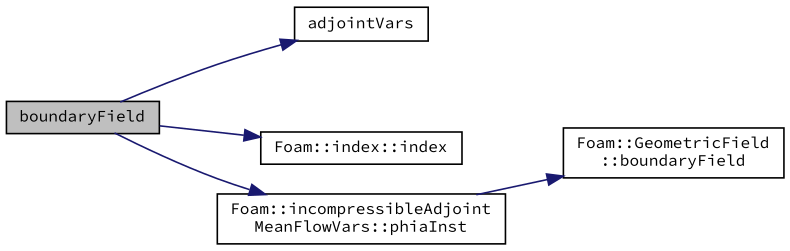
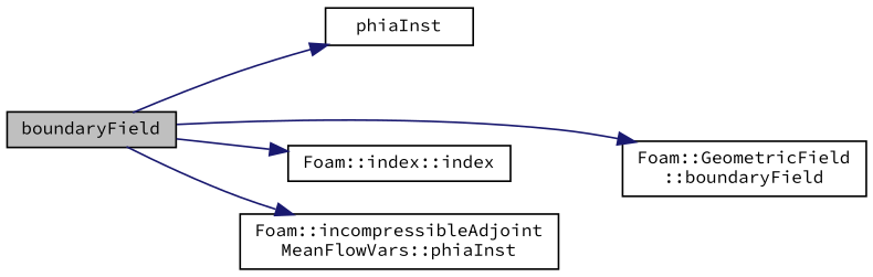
  digraph {
    fontname="Source Code Pro"
    rankdir=LR
    node [color=black fontname="Source Code Pro" fontsize=10 shape=record]
    edge [color=midnightblue fontname="Source Code Pro" fontsize=10 labelfontname=Helvetica labelfontsize=10 style=solid]
    n1 [fillcolor=grey75 fontcolor=black height=0.2 label=boundaryField style=filled width=0.4]
-   n2 [height=0.2 label=adjointVars width=0.4]
+   n2 [height=0.2 label=phiaInst width=0.4]
    n3 [height=0.2 label="Foam::GeometricField\l::boundaryField" width=0.4]
    n4 [height=0.2 label="Foam::index::index" width=0.4]
    n5 [height=0.2 label="Foam::incompressibleAdjoint\lMeanFlowVars::phiaInst" width=0.4]
    n1 -> n2
-   n5 -> n3
+   n1 -> n3
    n1 -> n4
    n1 -> n5
  }
